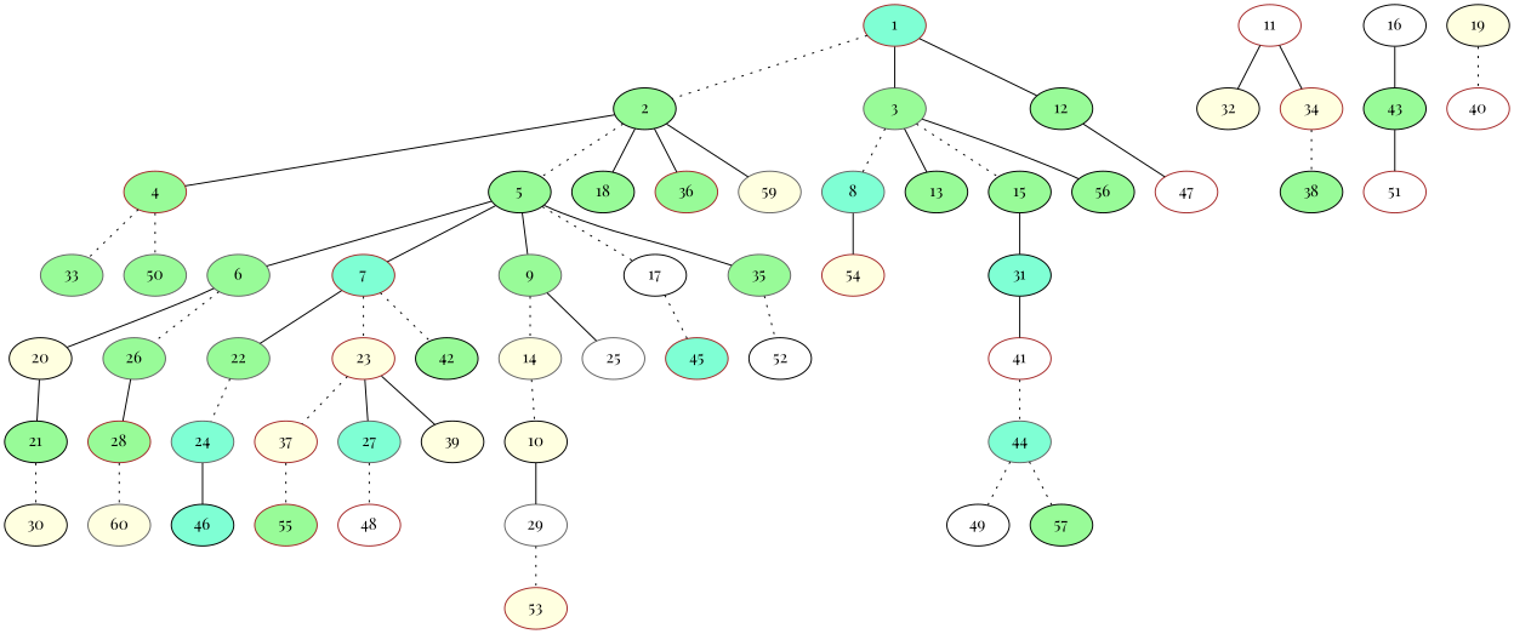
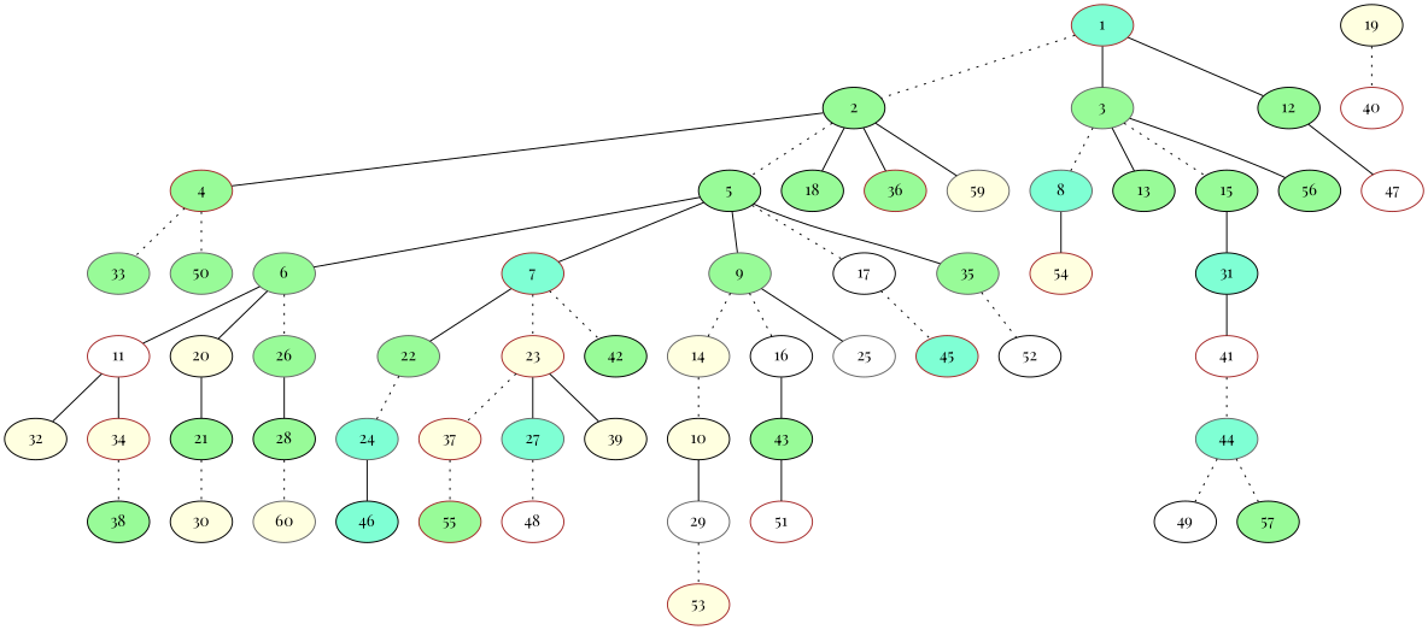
  graph {
    fontname="Playfair Display"
    node [color=black fillcolor=palegreen fontname="Playfair Display" style=filled]
    edge [fontname="Playfair Display" style=solid weight=1.0]
    1 [color=brown fillcolor=aquamarine]
    2
    3 [color=gray40]
    12
    4 [color=brown]
    5
    18
    36 [color=brown]
    59 [color=gray40 fillcolor=lightyellow]
    8 [color=gray40 fillcolor=aquamarine]
    13
    15
    56
    47 [color=brown fillcolor=white]
    33 [color=gray40]
    50 [color=gray40]
    6 [color=gray40]
    7 [color=brown fillcolor=aquamarine]
    9 [color=gray40]
    17 [fillcolor=white]
    35 [color=gray40]
    54 [color=brown fillcolor=lightyellow]
    31 [fillcolor=aquamarine]
    11 [color=brown fillcolor=white]
    20 [fillcolor=lightyellow]
    26 [color=gray40]
    22 [color=gray40]
    23 [color=brown fillcolor=lightyellow]
    42
    14 [color=gray40 fillcolor=lightyellow]
    16 [fillcolor=white]
    25 [color=gray40 fillcolor=white]
    45 [color=brown fillcolor=aquamarine]
    52 [fillcolor=white]
    32 [fillcolor=lightyellow]
    34 [color=brown fillcolor=lightyellow]
    21
-   28 [color=brown]
+   28
    24 [color=gray40 fillcolor=aquamarine]
    37 [color=brown fillcolor=lightyellow]
    27 [color=gray40 fillcolor=aquamarine]
    39 [fillcolor=lightyellow]
    55 [color=brown]
    10 [fillcolor=lightyellow]
    29 [color=gray40 fillcolor=white]
    43
    53 [color=brown fillcolor=lightyellow]
    38
    19 [fillcolor=lightyellow]
    40 [color=brown fillcolor=white]
    41 [color=brown fillcolor=white]
    51 [color=brown fillcolor=white]
    30 [fillcolor=lightyellow]
    46 [fillcolor=aquamarine]
    48 [color=brown fillcolor=white]
    60 [color=gray40 fillcolor=lightyellow]
    44 [color=gray40 fillcolor=aquamarine]
    49 [fillcolor=white]
    57
    1 -- 2 [style=dotted]
    1 -- 3
    1 -- 12
    2 -- 4
    2 -- 5 [style=dotted]
    2 -- 18
    2 -- 36
    2 -- 59
    3 -- 8 [style=dotted weight=3.0]
    3 -- 13
    3 -- 15 [style=dotted]
    3 -- 56
    12 -- 47
    4 -- 33 [style=dotted]
    4 -- 50 [style=dotted]
    5 -- 6
    5 -- 7
    5 -- 9
    5 -- 17 [style=dotted]
    5 -- 35
    8 -- 54
    15 -- 31 [weight=2.0]
+   6 -- 11
    6 -- 20
    6 -- 26 [style=dotted]
    7 -- 22
    7 -- 23 [style=dotted weight=2.0]
    7 -- 42 [style=dotted]
    9 -- 14 [style=dotted]
+   9 -- 16 [style=dotted]
    9 -- 25
    17 -- 45 [style=dotted]
    35 -- 52 [style=dotted]
    31 -- 41
    11 -- 32
    11 -- 34
    20 -- 21
    26 -- 28
    22 -- 24 [style=dotted]
    23 -- 37 [style=dotted]
    23 -- 27
    23 -- 39
    14 -- 10 [style=dotted weight=2.0]
    16 -- 43
    34 -- 38 [style=dotted]
    21 -- 30 [style=dotted]
    28 -- 60 [style=dotted]
    24 -- 46 [weight=2.0]
    37 -- 55 [style=dotted]
    27 -- 48 [style=dotted]
    10 -- 29
    29 -- 53 [style=dotted]
    43 -- 51
    19 -- 40 [style=dotted]
    41 -- 44 [style=dotted]
    44 -- 49 [style=dotted]
    44 -- 57 [style=dotted]
  }
